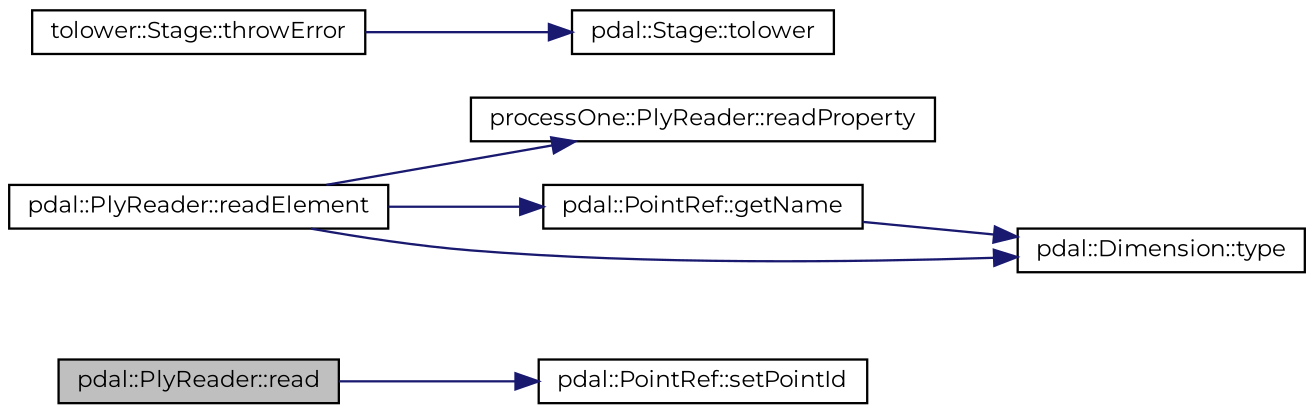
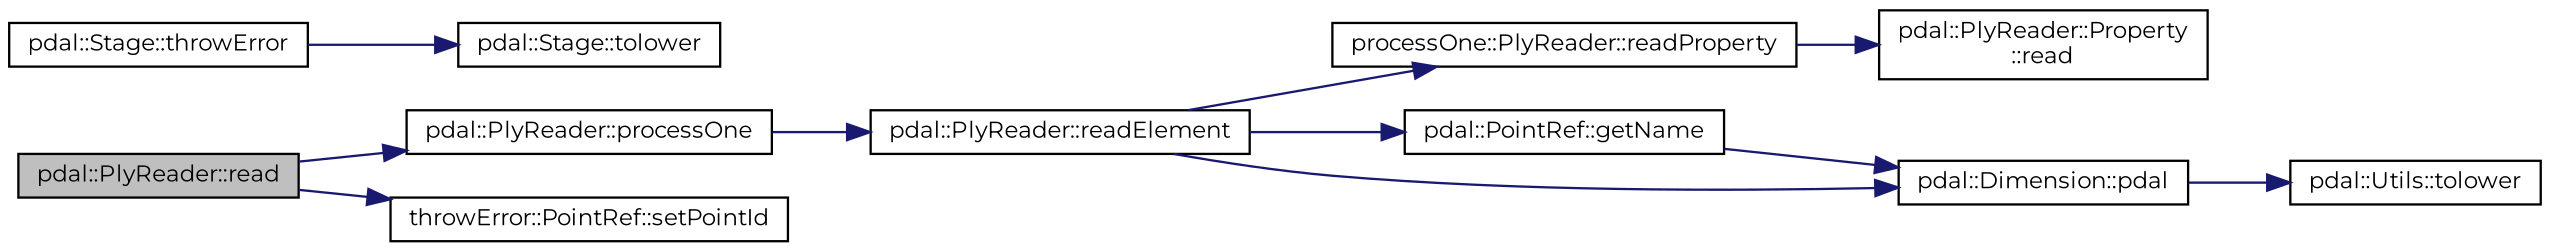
  digraph {
    fontname=Montserrat
    rankdir=LR
    node [color=black fillcolor=white fontname=Montserrat fontsize=10 shape=record style=filled]
    edge [color=midnightblue fontname=Montserrat fontsize=10 labelfontname=Helvetica labelfontsize=10 style=solid]
    n1 [fillcolor=grey75 fontcolor=black height=0.2 label="pdal::PlyReader::read" width=0.4]
-   n3 [height=0.2 label="pdal::PointRef::setPointId" width=0.4]
+   n2 [height=0.2 label="pdal::PlyReader::processOne" width=0.4]
+   n3 [height=0.2 label="throwError::PointRef::setPointId" width=0.4]
    n4 [height=0.2 label="pdal::PlyReader::readElement" width=0.4]
    n5 [height=0.2 label="processOne::PlyReader::readProperty" width=0.4]
    n6 [height=0.2 label="pdal::PointRef::getName" width=0.4]
-   n7 [height=0.2 label="pdal::Dimension::type" width=0.4]
-   n9 [height=0.2 label="tolower::Stage::throwError" width=0.4]
+   n7 [height=0.2 label="pdal::Dimension::pdal" width=0.4]
+   n8 [height=0.2 label="pdal::PlyReader::Property\l::read" width=0.4]
+   n9 [height=0.2 label="pdal::Stage::throwError" width=0.4]
    n10 [height=0.2 label="pdal::Stage::tolower" width=0.4]
+   n11 [height=0.2 label="pdal::Utils::tolower" width=0.4]
+   n1 -> n2
    n1 -> n3
+   n2 -> n4
    n4 -> n5
    n4 -> n6
    n4 -> n7
+   n5 -> n8
    n6 -> n7
+   n7 -> n11
    n9 -> n10
  }
